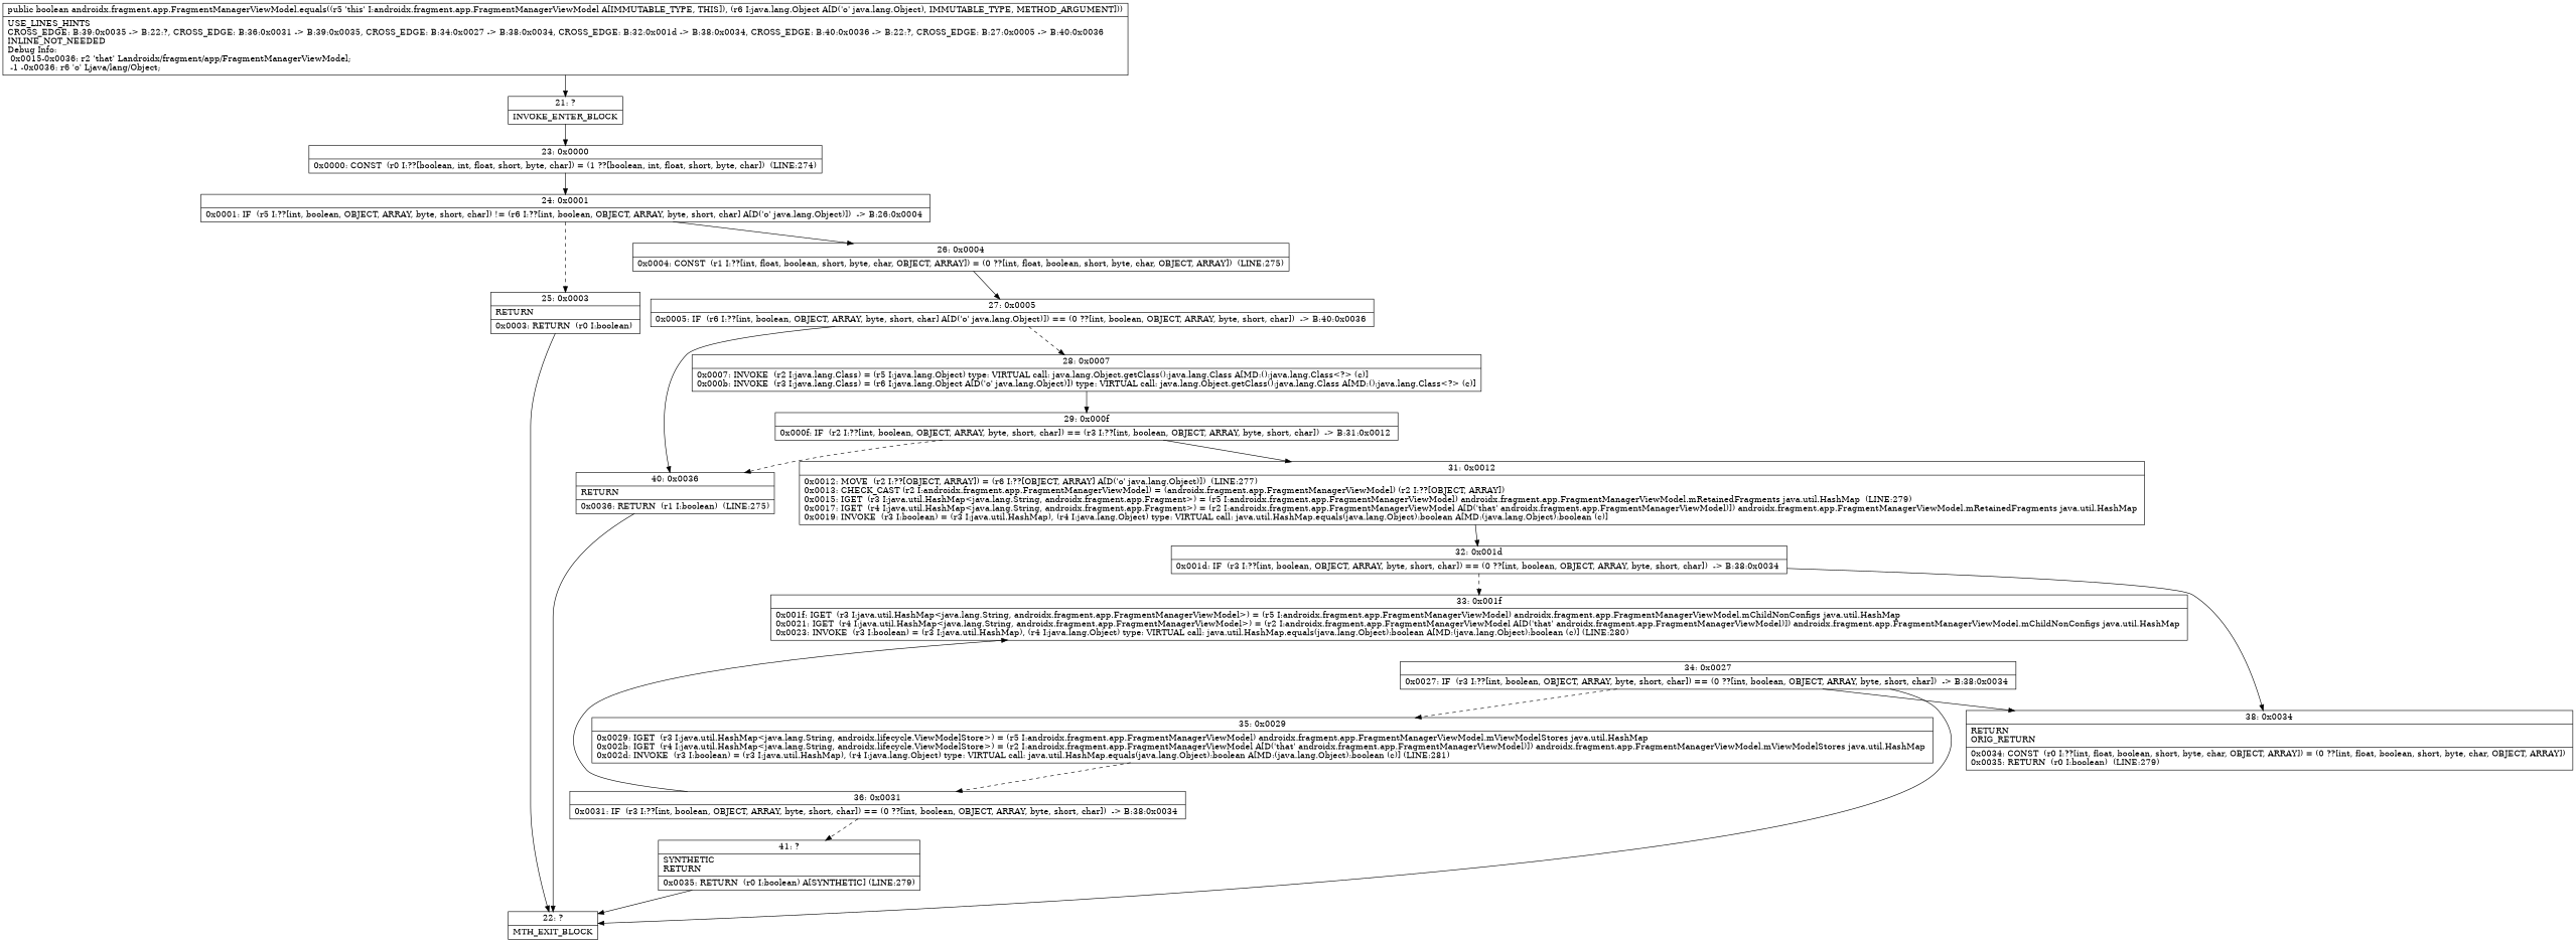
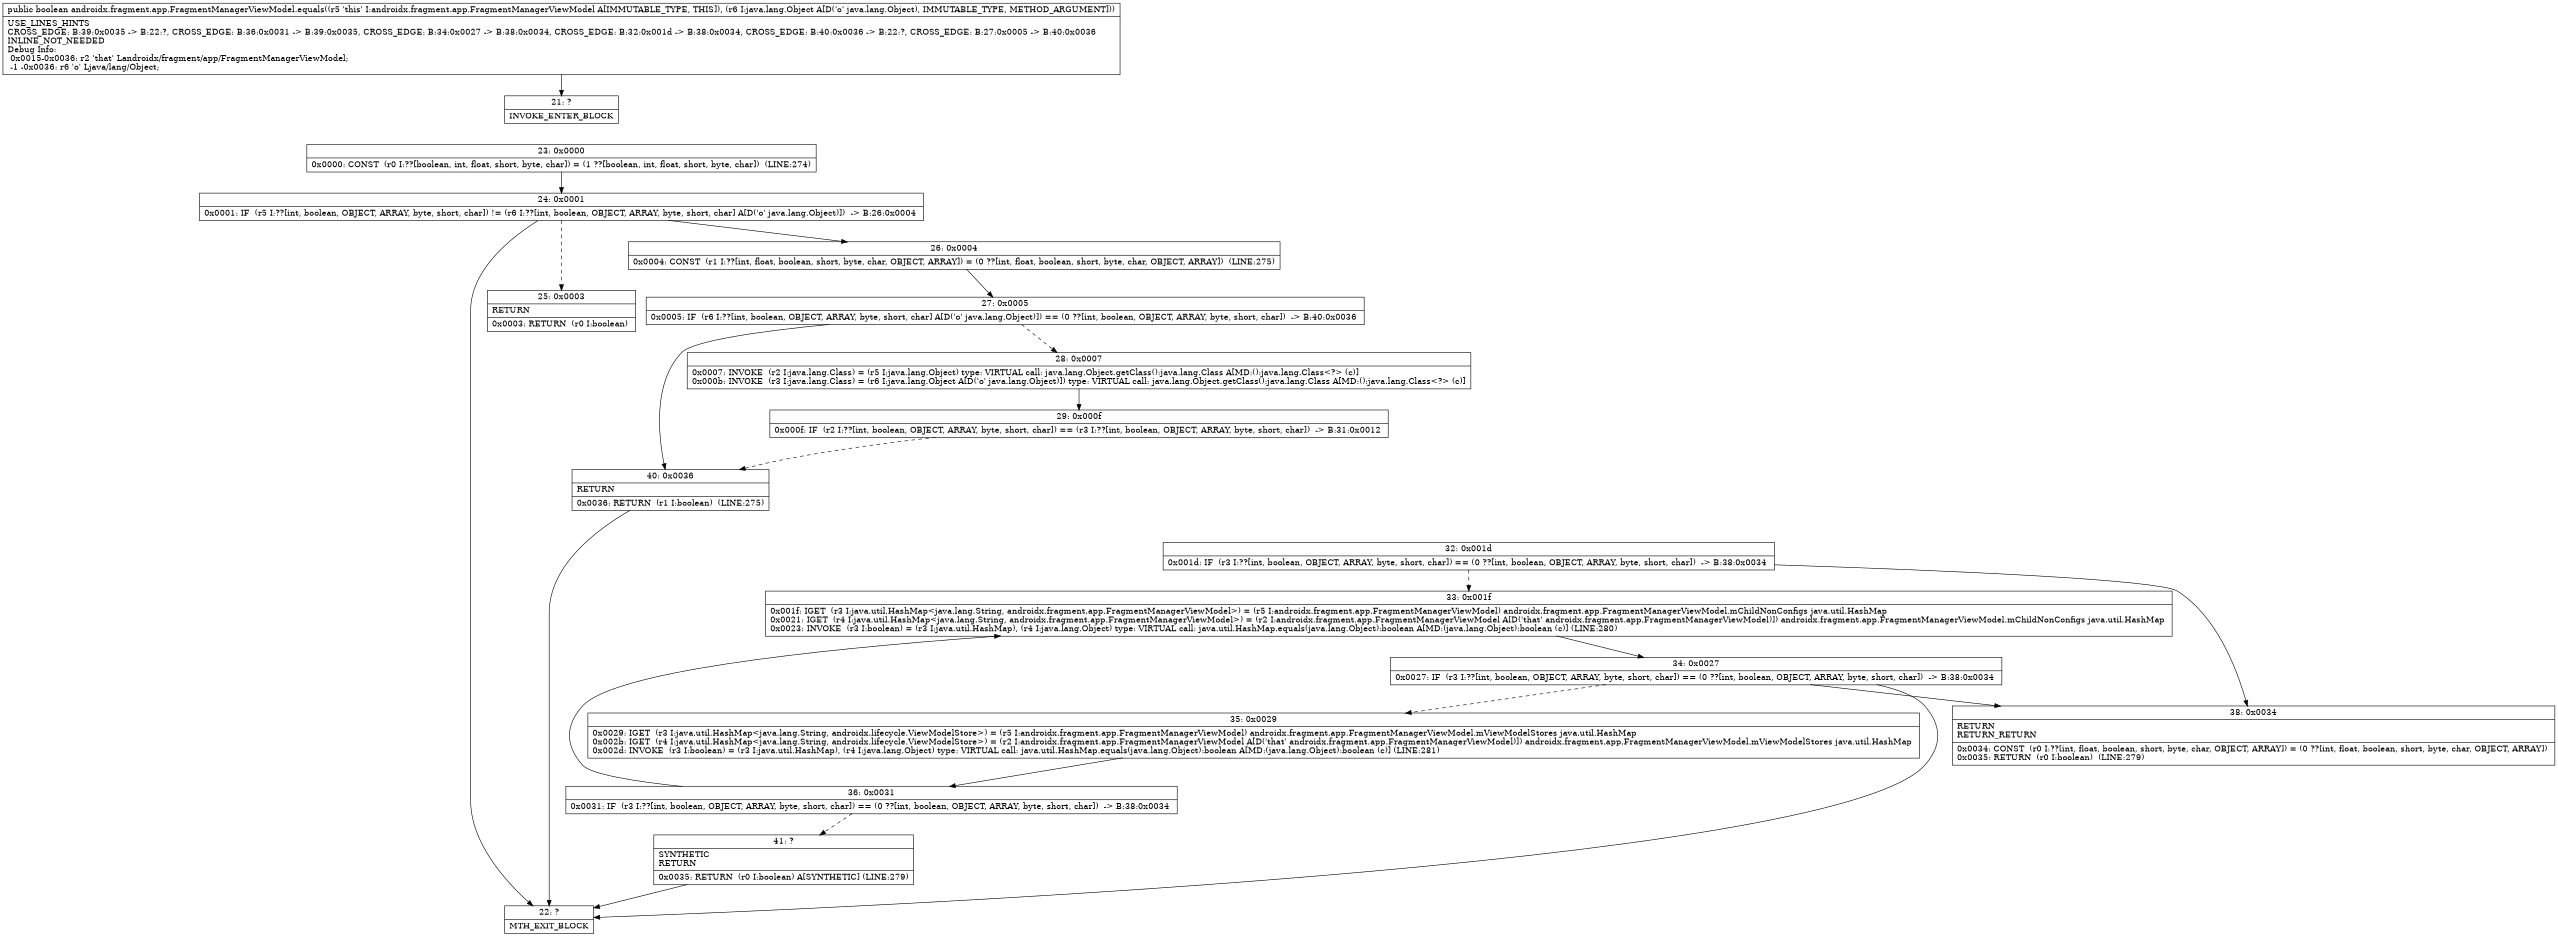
  digraph {
    node [shape=record]
    n1 [label="{21\:\ ?|INVOKE_ENTER_BLOCK\l}"]
    n2 [label="{23\:\ 0x0000|0x0000: CONST  (r0 I:??[boolean, int, float, short, byte, char]) = (1 ??[boolean, int, float, short, byte, char])  (LINE:274)\l}"]
    n3 [label="{24\:\ 0x0001|0x0001: IF  (r5 I:??[int, boolean, OBJECT, ARRAY, byte, short, char]) != (r6 I:??[int, boolean, OBJECT, ARRAY, byte, short, char] A[D('o' java.lang.Object)])  \-\> B:26:0x0004 \l}"]
    n4 [label="{25\:\ 0x0003|RETURN\l|0x0003: RETURN  (r0 I:boolean) \l}"]
    n5 [label="{26\:\ 0x0004|0x0004: CONST  (r1 I:??[int, float, boolean, short, byte, char, OBJECT, ARRAY]) = (0 ??[int, float, boolean, short, byte, char, OBJECT, ARRAY])  (LINE:275)\l}"]
    n6 [label="{22\:\ ?|MTH_EXIT_BLOCK\l}"]
    n7 [label="{27\:\ 0x0005|0x0005: IF  (r6 I:??[int, boolean, OBJECT, ARRAY, byte, short, char] A[D('o' java.lang.Object)]) == (0 ??[int, boolean, OBJECT, ARRAY, byte, short, char])  \-\> B:40:0x0036 \l}"]
    n8 [label="{28\:\ 0x0007|0x0007: INVOKE  (r2 I:java.lang.Class) = (r5 I:java.lang.Object) type: VIRTUAL call: java.lang.Object.getClass():java.lang.Class A[MD:():java.lang.Class\<?\> (c)]\l0x000b: INVOKE  (r3 I:java.lang.Class) = (r6 I:java.lang.Object A[D('o' java.lang.Object)]) type: VIRTUAL call: java.lang.Object.getClass():java.lang.Class A[MD:():java.lang.Class\<?\> (c)]\l}"]
    n9 [label="{40\:\ 0x0036|RETURN\l|0x0036: RETURN  (r1 I:boolean)  (LINE:275)\l}"]
    n10 [label="{29\:\ 0x000f|0x000f: IF  (r2 I:??[int, boolean, OBJECT, ARRAY, byte, short, char]) == (r3 I:??[int, boolean, OBJECT, ARRAY, byte, short, char])  \-\> B:31:0x0012 \l}"]
-   n11 [label="{31\:\ 0x0012|0x0012: MOVE  (r2 I:??[OBJECT, ARRAY]) = (r6 I:??[OBJECT, ARRAY] A[D('o' java.lang.Object)])  (LINE:277)\l0x0013: CHECK_CAST (r2 I:androidx.fragment.app.FragmentManagerViewModel) = (androidx.fragment.app.FragmentManagerViewModel) (r2 I:??[OBJECT, ARRAY]) \l0x0015: IGET  (r3 I:java.util.HashMap\<java.lang.String, androidx.fragment.app.Fragment\>) = (r5 I:androidx.fragment.app.FragmentManagerViewModel) androidx.fragment.app.FragmentManagerViewModel.mRetainedFragments java.util.HashMap  (LINE:279)\l0x0017: IGET  (r4 I:java.util.HashMap\<java.lang.String, androidx.fragment.app.Fragment\>) = (r2 I:androidx.fragment.app.FragmentManagerViewModel A[D('that' androidx.fragment.app.FragmentManagerViewModel)]) androidx.fragment.app.FragmentManagerViewModel.mRetainedFragments java.util.HashMap \l0x0019: INVOKE  (r3 I:boolean) = (r3 I:java.util.HashMap), (r4 I:java.lang.Object) type: VIRTUAL call: java.util.HashMap.equals(java.lang.Object):boolean A[MD:(java.lang.Object):boolean (c)]\l}"]
    n12 [label="{32\:\ 0x001d|0x001d: IF  (r3 I:??[int, boolean, OBJECT, ARRAY, byte, short, char]) == (0 ??[int, boolean, OBJECT, ARRAY, byte, short, char])  \-\> B:38:0x0034 \l}"]
    n13 [label="{33\:\ 0x001f|0x001f: IGET  (r3 I:java.util.HashMap\<java.lang.String, androidx.fragment.app.FragmentManagerViewModel\>) = (r5 I:androidx.fragment.app.FragmentManagerViewModel) androidx.fragment.app.FragmentManagerViewModel.mChildNonConfigs java.util.HashMap \l0x0021: IGET  (r4 I:java.util.HashMap\<java.lang.String, androidx.fragment.app.FragmentManagerViewModel\>) = (r2 I:androidx.fragment.app.FragmentManagerViewModel A[D('that' androidx.fragment.app.FragmentManagerViewModel)]) androidx.fragment.app.FragmentManagerViewModel.mChildNonConfigs java.util.HashMap \l0x0023: INVOKE  (r3 I:boolean) = (r3 I:java.util.HashMap), (r4 I:java.lang.Object) type: VIRTUAL call: java.util.HashMap.equals(java.lang.Object):boolean A[MD:(java.lang.Object):boolean (c)] (LINE:280)\l}"]
-   n14 [label="{38\:\ 0x0034|RETURN\lORIG_RETURN\l|0x0034: CONST  (r0 I:??[int, float, boolean, short, byte, char, OBJECT, ARRAY]) = (0 ??[int, float, boolean, short, byte, char, OBJECT, ARRAY]) \l0x0035: RETURN  (r0 I:boolean)  (LINE:279)\l}"]
+   n14 [label="{38\:\ 0x0034|RETURN\lRETURN_RETURN\l|0x0034: CONST  (r0 I:??[int, float, boolean, short, byte, char, OBJECT, ARRAY]) = (0 ??[int, float, boolean, short, byte, char, OBJECT, ARRAY]) \l0x0035: RETURN  (r0 I:boolean)  (LINE:279)\l}"]
    n15 [label="{34\:\ 0x0027|0x0027: IF  (r3 I:??[int, boolean, OBJECT, ARRAY, byte, short, char]) == (0 ??[int, boolean, OBJECT, ARRAY, byte, short, char])  \-\> B:38:0x0034 \l}"]
    n16 [label="{35\:\ 0x0029|0x0029: IGET  (r3 I:java.util.HashMap\<java.lang.String, androidx.lifecycle.ViewModelStore\>) = (r5 I:androidx.fragment.app.FragmentManagerViewModel) androidx.fragment.app.FragmentManagerViewModel.mViewModelStores java.util.HashMap \l0x002b: IGET  (r4 I:java.util.HashMap\<java.lang.String, androidx.lifecycle.ViewModelStore\>) = (r2 I:androidx.fragment.app.FragmentManagerViewModel A[D('that' androidx.fragment.app.FragmentManagerViewModel)]) androidx.fragment.app.FragmentManagerViewModel.mViewModelStores java.util.HashMap \l0x002d: INVOKE  (r3 I:boolean) = (r3 I:java.util.HashMap), (r4 I:java.lang.Object) type: VIRTUAL call: java.util.HashMap.equals(java.lang.Object):boolean A[MD:(java.lang.Object):boolean (c)] (LINE:281)\l}"]
    n17 [label="{36\:\ 0x0031|0x0031: IF  (r3 I:??[int, boolean, OBJECT, ARRAY, byte, short, char]) == (0 ??[int, boolean, OBJECT, ARRAY, byte, short, char])  \-\> B:38:0x0034 \l}"]
    n18 [label="{41\:\ ?|SYNTHETIC\lRETURN\l|0x0035: RETURN  (r0 I:boolean) A[SYNTHETIC] (LINE:279)\l}"]
    n19 [label="{public boolean androidx.fragment.app.FragmentManagerViewModel.equals((r5 'this' I:androidx.fragment.app.FragmentManagerViewModel A[IMMUTABLE_TYPE, THIS]), (r6 I:java.lang.Object A[D('o' java.lang.Object), IMMUTABLE_TYPE, METHOD_ARGUMENT]))  | USE_LINES_HINTS\lCROSS_EDGE: B:39:0x0035 \-\> B:22:?, CROSS_EDGE: B:36:0x0031 \-\> B:39:0x0035, CROSS_EDGE: B:34:0x0027 \-\> B:38:0x0034, CROSS_EDGE: B:32:0x001d \-\> B:38:0x0034, CROSS_EDGE: B:40:0x0036 \-\> B:22:?, CROSS_EDGE: B:27:0x0005 \-\> B:40:0x0036\lINLINE_NOT_NEEDED\lDebug Info:\l  0x0015\-0x0036: r2 'that' Landroidx\/fragment\/app\/FragmentManagerViewModel;\l  \-1 \-0x0036: r6 'o' Ljava\/lang\/Object;\l}"]
-   n1 -> n2
    n2 -> n3
    n3 -> n4 [style=dashed]
    n3 -> n5
-   n4 -> n6
+   n3 -> n6
    n5 -> n7
    n7 -> n8 [style=dashed]
    n7 -> n9
    n8 -> n10
    n9 -> n6
    n10 -> n9 [style=dashed]
-   n10 -> n11
-   n11 -> n12
    n12 -> n13 [style=dashed]
    n12 -> n14
+   n13 -> n15
    n15 -> n6
    n15 -> n14
    n15 -> n16 [style=dashed]
-   n16 -> n17 [style=dashed]
+   n16 -> n17
    n17 -> n13
    n17 -> n18 [style=dashed]
    n18 -> n6
    n19 -> n1
  }
